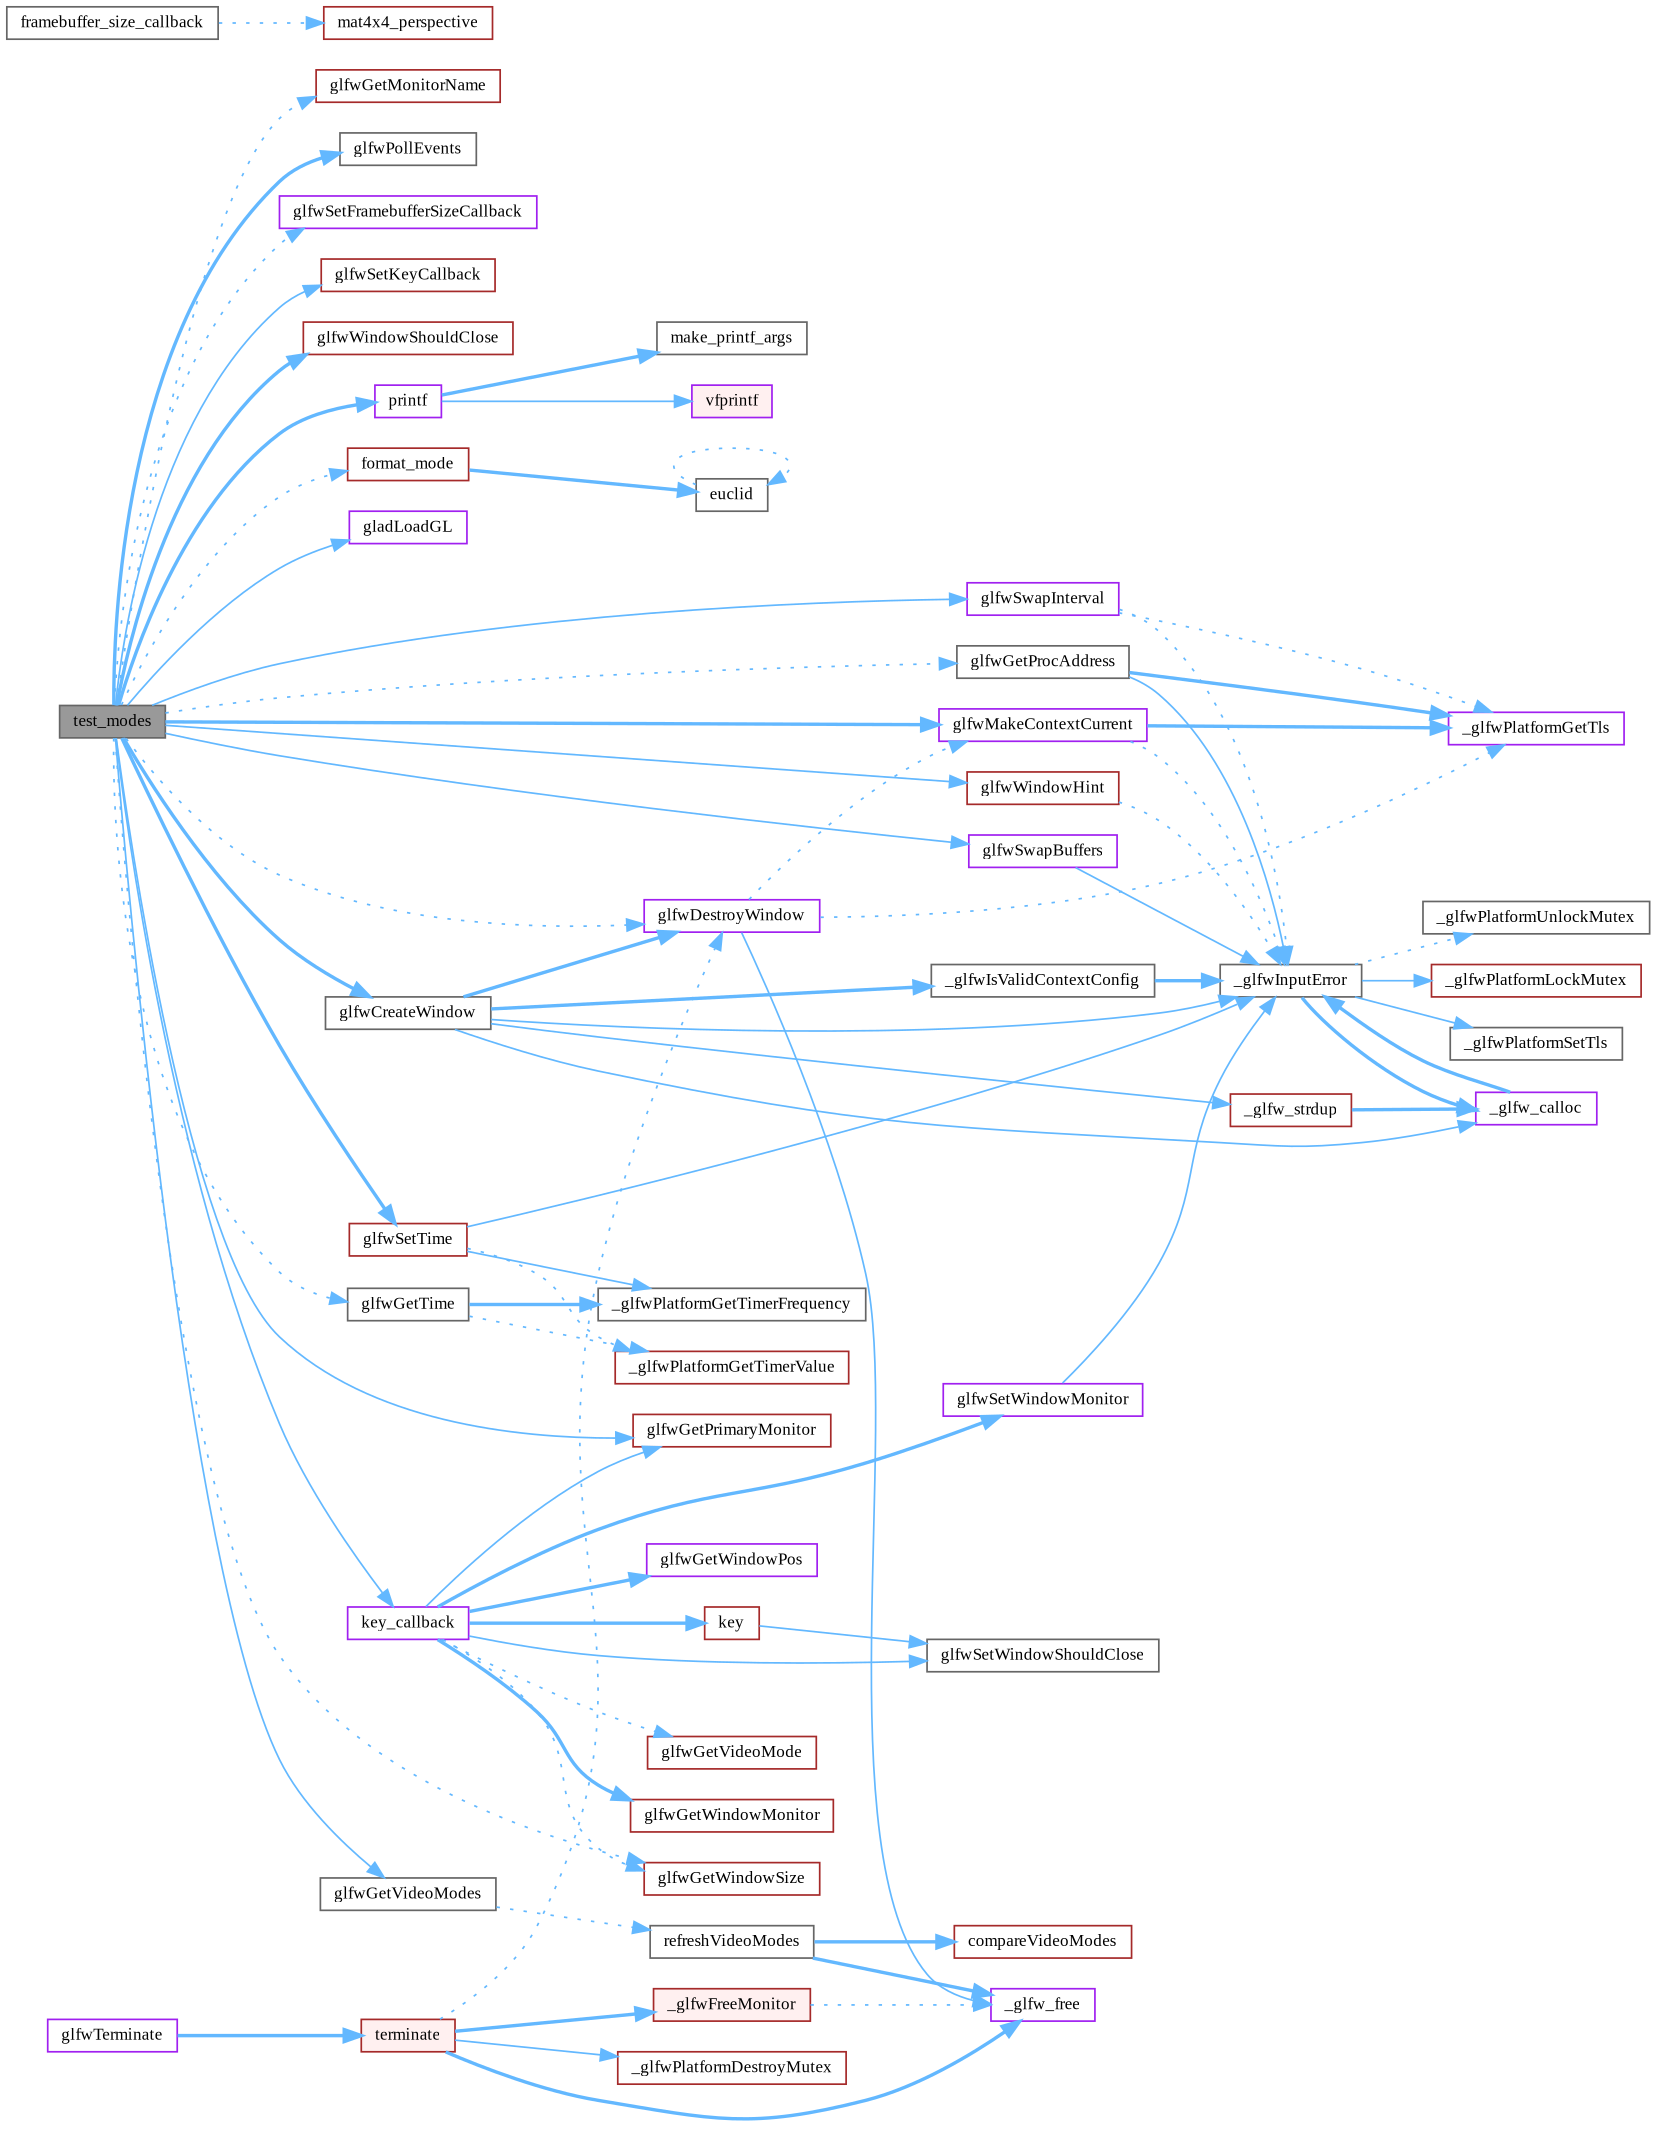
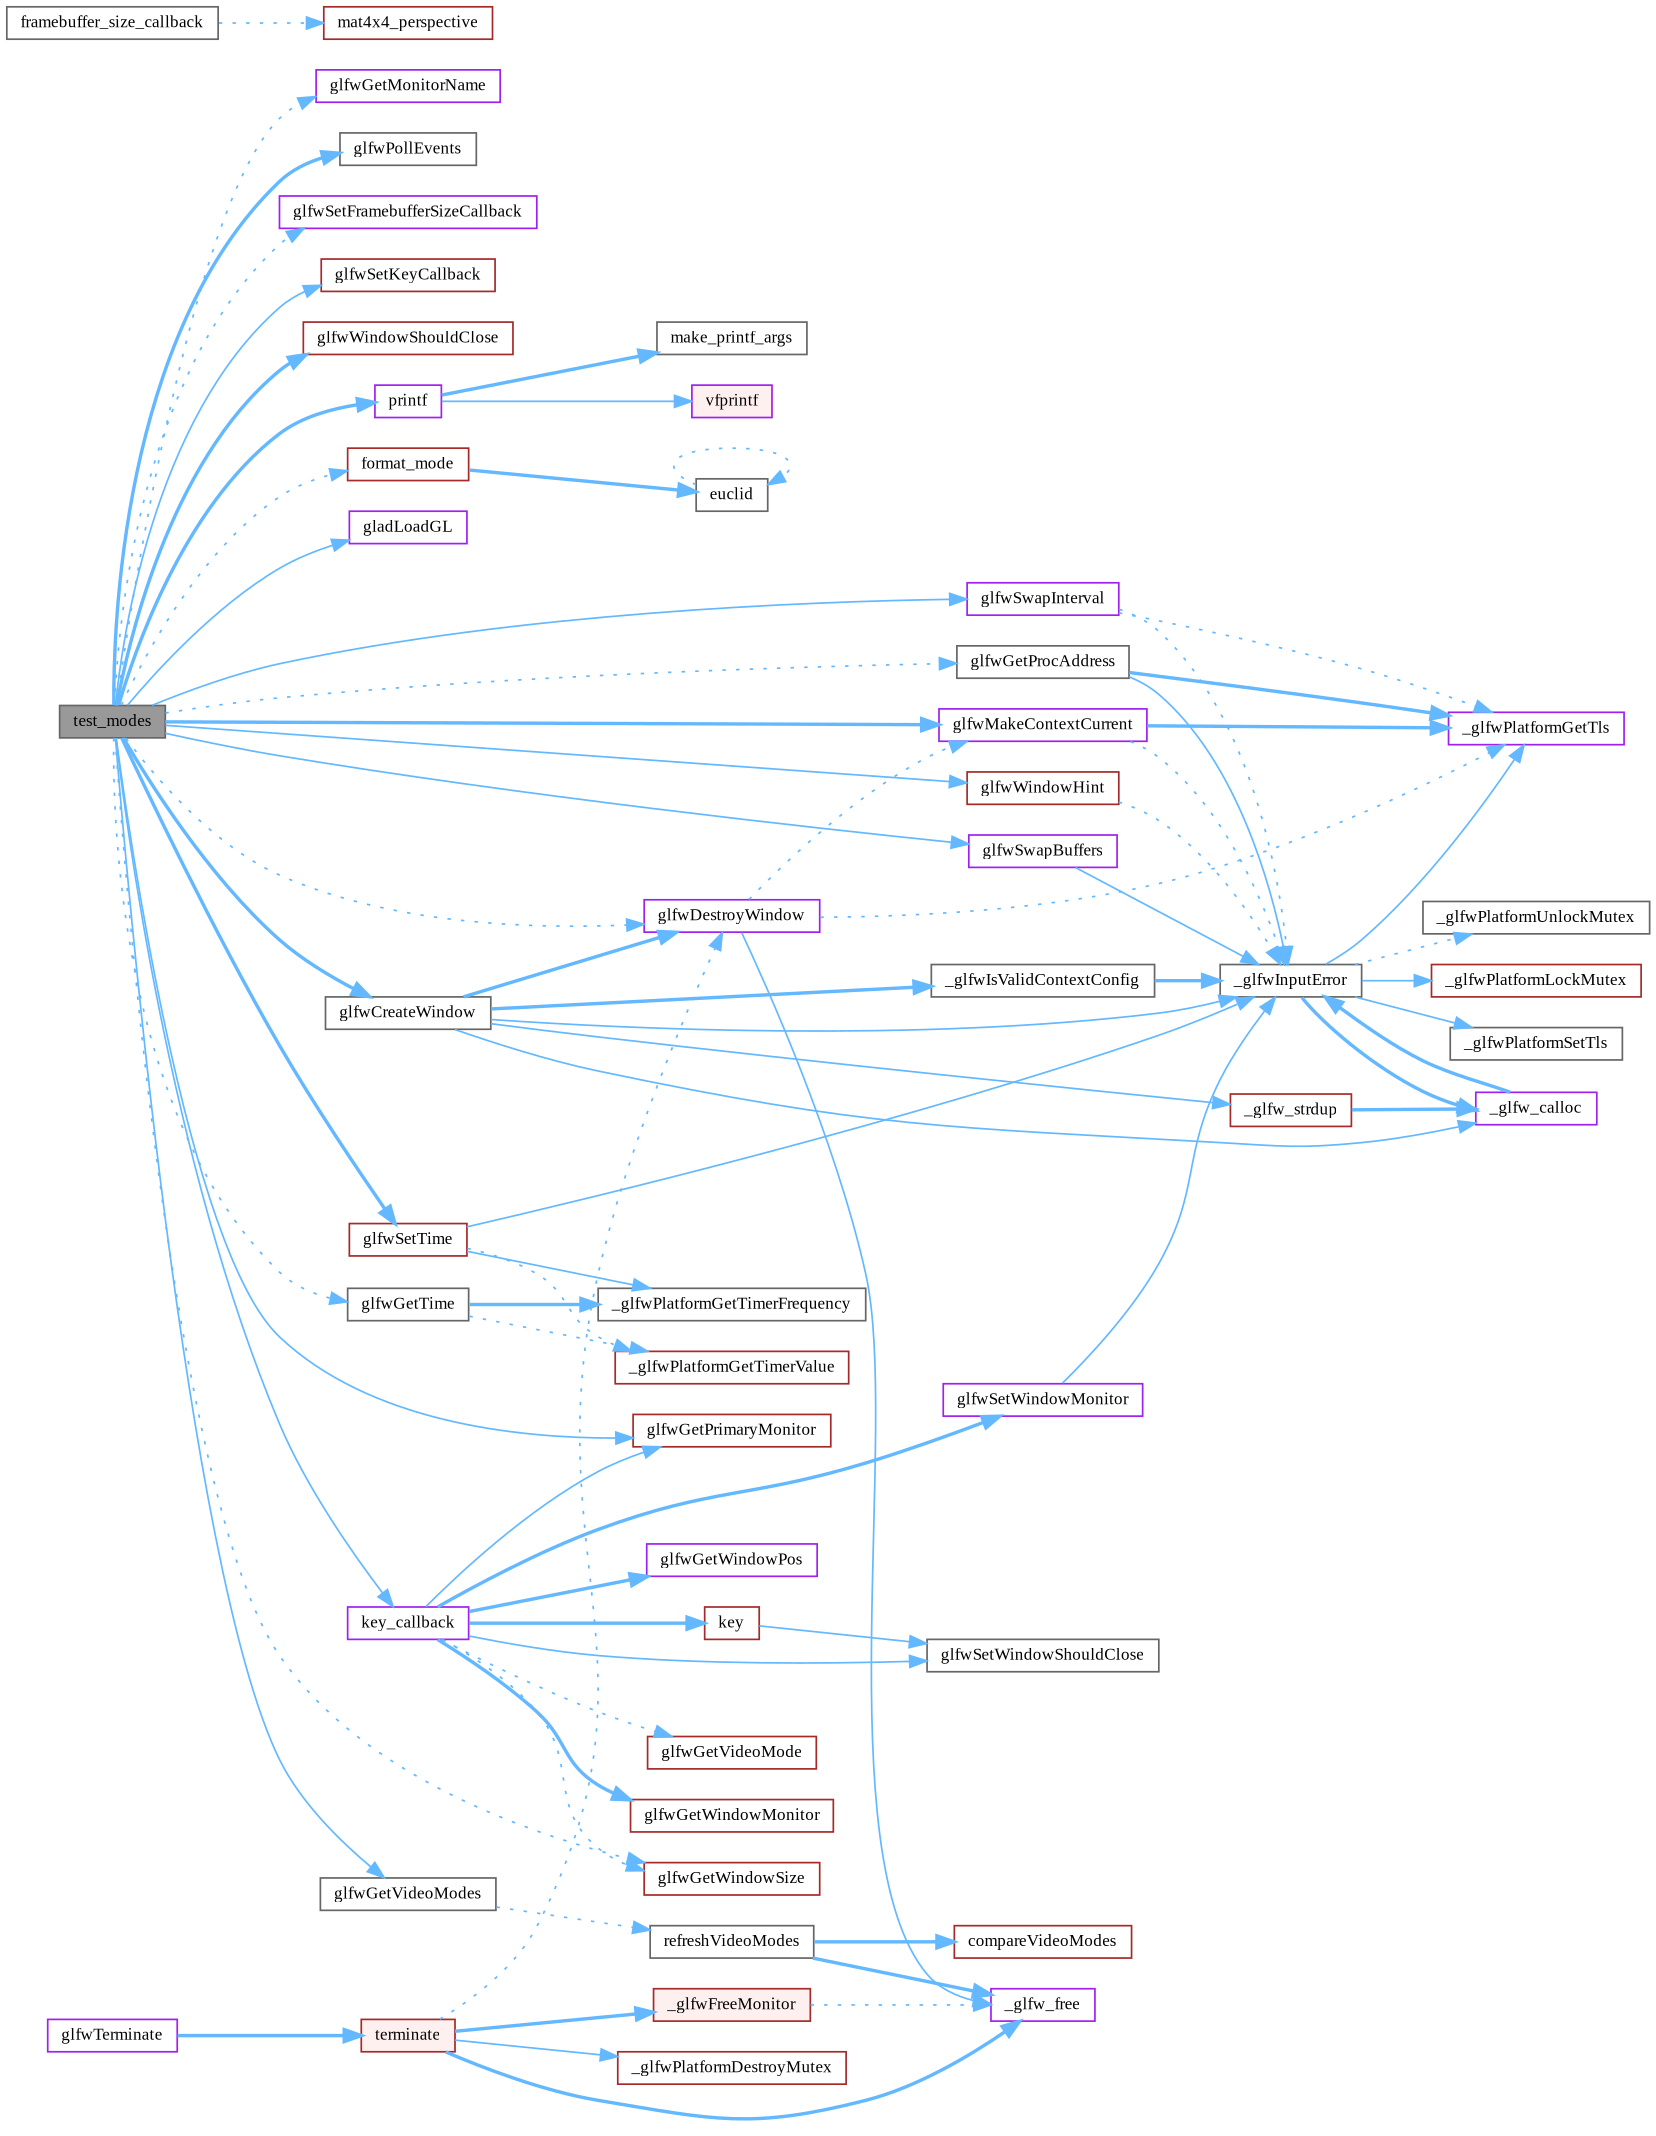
  digraph {
    fontname="Liberation Serif"
    rankdir=LR
    node [color=brown fillcolor=white fontname="Liberation Serif" fontsize=10 shape=box style=filled]
    edge [color=steelblue1 fontname="Liberation Serif" fontsize=10 labelfontname=Helvetica labelfontsize=10 style=bold]
    n1 [color=gray40 fillcolor=grey60 fontcolor=black height=0.2 label=test_modes width=0.4]
    n2 [height=0.2 label=format_mode width=0.4]
    n3 [color=purple height=0.2 label=gladLoadGL width=0.4]
    n4 [color=gray40 height=0.2 label=glfwCreateWindow width=0.4]
    n5 [color=purple height=0.2 label=glfwDestroyWindow width=0.4]
    n6 [color=purple height=0.2 label=glfwMakeContextCurrent width=0.4]
-   n7 [height=0.2 label=glfwGetMonitorName width=0.4]
+   n7 [color=purple height=0.2 label=glfwGetMonitorName width=0.4]
    n8 [height=0.2 label=glfwGetPrimaryMonitor width=0.4]
    n9 [color=gray40 height=0.2 label=glfwGetProcAddress width=0.4]
    n10 [color=gray40 height=0.2 label=glfwGetTime width=0.4]
    n11 [color=gray40 height=0.2 label=glfwGetVideoModes width=0.4]
    n12 [height=0.2 label=glfwGetWindowSize width=0.4]
    n13 [color=gray40 height=0.2 label=glfwPollEvents width=0.4]
    n14 [color=purple height=0.2 label=glfwSetFramebufferSizeCallback width=0.4]
    n15 [height=0.2 label=glfwSetKeyCallback width=0.4]
    n16 [height=0.2 label=glfwSetTime width=0.4]
    n17 [color=purple height=0.2 label=glfwSwapBuffers width=0.4]
    n18 [color=purple height=0.2 label=glfwSwapInterval width=0.4]
    n19 [height=0.2 label=glfwWindowHint width=0.4]
    n20 [height=0.2 label=glfwWindowShouldClose width=0.4]
    n21 [color=purple height=0.2 label=key_callback width=0.4]
    n22 [color=purple height=0.2 label=printf width=0.4]
    n23 [color=gray40 height=0.2 label=euclid width=0.4]
    n24 [color=gray40 height=0.2 label=framebuffer_size_callback width=0.4]
    n25 [height=0.2 label=mat4x4_perspective width=0.4]
    n26 [color=purple height=0.2 label=_glfw_calloc width=0.4]
    n27 [color=gray40 height=0.2 label=_glfwInputError width=0.4]
    n28 [height=0.2 label=_glfw_strdup width=0.4]
    n29 [color=gray40 height=0.2 label=_glfwIsValidContextConfig width=0.4]
    n30 [color=purple height=0.2 label=_glfwPlatformGetTls width=0.4]
    n31 [color=purple height=0.2 label=_glfw_free width=0.4]
    n32 [color=gray40 height=0.2 label=_glfwPlatformGetTimerFrequency width=0.4]
    n33 [height=0.2 label=_glfwPlatformGetTimerValue width=0.4]
    n34 [color=gray40 height=0.2 label=refreshVideoModes width=0.4]
    n35 [color=purple height=0.2 label=glfwTerminate width=0.4]
    n36 [fillcolor="#FFF0F0" height=0.2 label=terminate width=0.4]
    n37 [height=0.2 label=glfwGetVideoMode width=0.4]
    n38 [height=0.2 label=glfwGetWindowMonitor width=0.4]
    n39 [color=purple height=0.2 label=glfwGetWindowPos width=0.4]
    n40 [color=purple height=0.2 label=glfwSetWindowMonitor width=0.4]
    n41 [color=gray40 height=0.2 label=glfwSetWindowShouldClose width=0.4]
    n42 [height=0.2 label=key width=0.4]
    n43 [color=gray40 height=0.2 label=make_printf_args width=0.4]
    n44 [color=purple fillcolor="#FFF0F0" height=0.2 label=vfprintf width=0.4]
    n45 [height=0.2 label=_glfwPlatformLockMutex width=0.4]
    n46 [color=gray40 height=0.2 label=_glfwPlatformSetTls width=0.4]
    n47 [color=gray40 height=0.2 label=_glfwPlatformUnlockMutex width=0.4]
    n48 [height=0.2 label=compareVideoModes width=0.4]
    n49 [fillcolor="#FFF0F0" height=0.2 label=_glfwFreeMonitor width=0.4]
    n50 [height=0.2 label=_glfwPlatformDestroyMutex width=0.4]
    n1 -> n2 [style=dotted]
    n1 -> n3 [style=solid]
    n1 -> n4
    n1 -> n5 [style=dotted]
    n1 -> n6
    n1 -> n7 [style=dotted]
    n1 -> n8 [style=solid]
    n1 -> n9 [style=dotted]
    n1 -> n10 [style=dotted]
    n1 -> n11 [style=solid]
    n1 -> n12 [style=dotted]
    n1 -> n13
    n1 -> n14 [style=dotted]
    n1 -> n15 [style=solid]
    n1 -> n16
    n1 -> n17 [style=solid]
    n1 -> n18 [style=solid]
    n1 -> n19 [style=solid]
    n1 -> n20
    n1 -> n21 [style=solid]
    n1 -> n22
    n2 -> n23
    n4 -> n5
    n4 -> n26 [style=solid]
    n4 -> n27 [style=solid]
    n4 -> n28 [style=solid]
    n4 -> n29
    n5 -> n6 [style=dotted]
    n5 -> n30 [style=dotted]
    n5 -> n31 [style=solid]
    n6 -> n27 [style=dotted]
    n6 -> n30
    n9 -> n27 [style=solid]
    n9 -> n30
    n10 -> n32
    n10 -> n33 [style=dotted]
    n11 -> n34 [style=dotted]
    n16 -> n27 [style=solid]
    n16 -> n32 [style=solid]
    n16 -> n33 [style=dotted]
    n17 -> n27 [style=solid]
    n18 -> n27 [style=dotted]
    n18 -> n30 [style=dotted]
    n19 -> n27 [style=dotted]
    n21 -> n8 [style=solid]
    n21 -> n12 [style=dotted]
    n21 -> n37 [style=dotted]
    n21 -> n38
    n21 -> n39
    n21 -> n40
    n21 -> n41 [style=solid]
    n21 -> n42
    n22 -> n43
    n22 -> n44 [style=solid]
    n23 -> n23 [style=dotted]
    n24 -> n25 [style=dotted]
    n26 -> n27
    n27 -> n26
+   n27 -> n30 [style=solid]
    n27 -> n45 [style=solid]
    n27 -> n46 [style=solid]
    n27 -> n47 [style=dotted]
    n28 -> n26
    n29 -> n27
    n34 -> n31
    n34 -> n48
    n35 -> n36
    n36 -> n5 [style=dotted]
    n36 -> n31
    n36 -> n49
    n36 -> n50 [style=solid]
    n40 -> n27 [style=solid]
    n42 -> n41 [style=solid]
    n49 -> n31 [style=dotted]
  }
